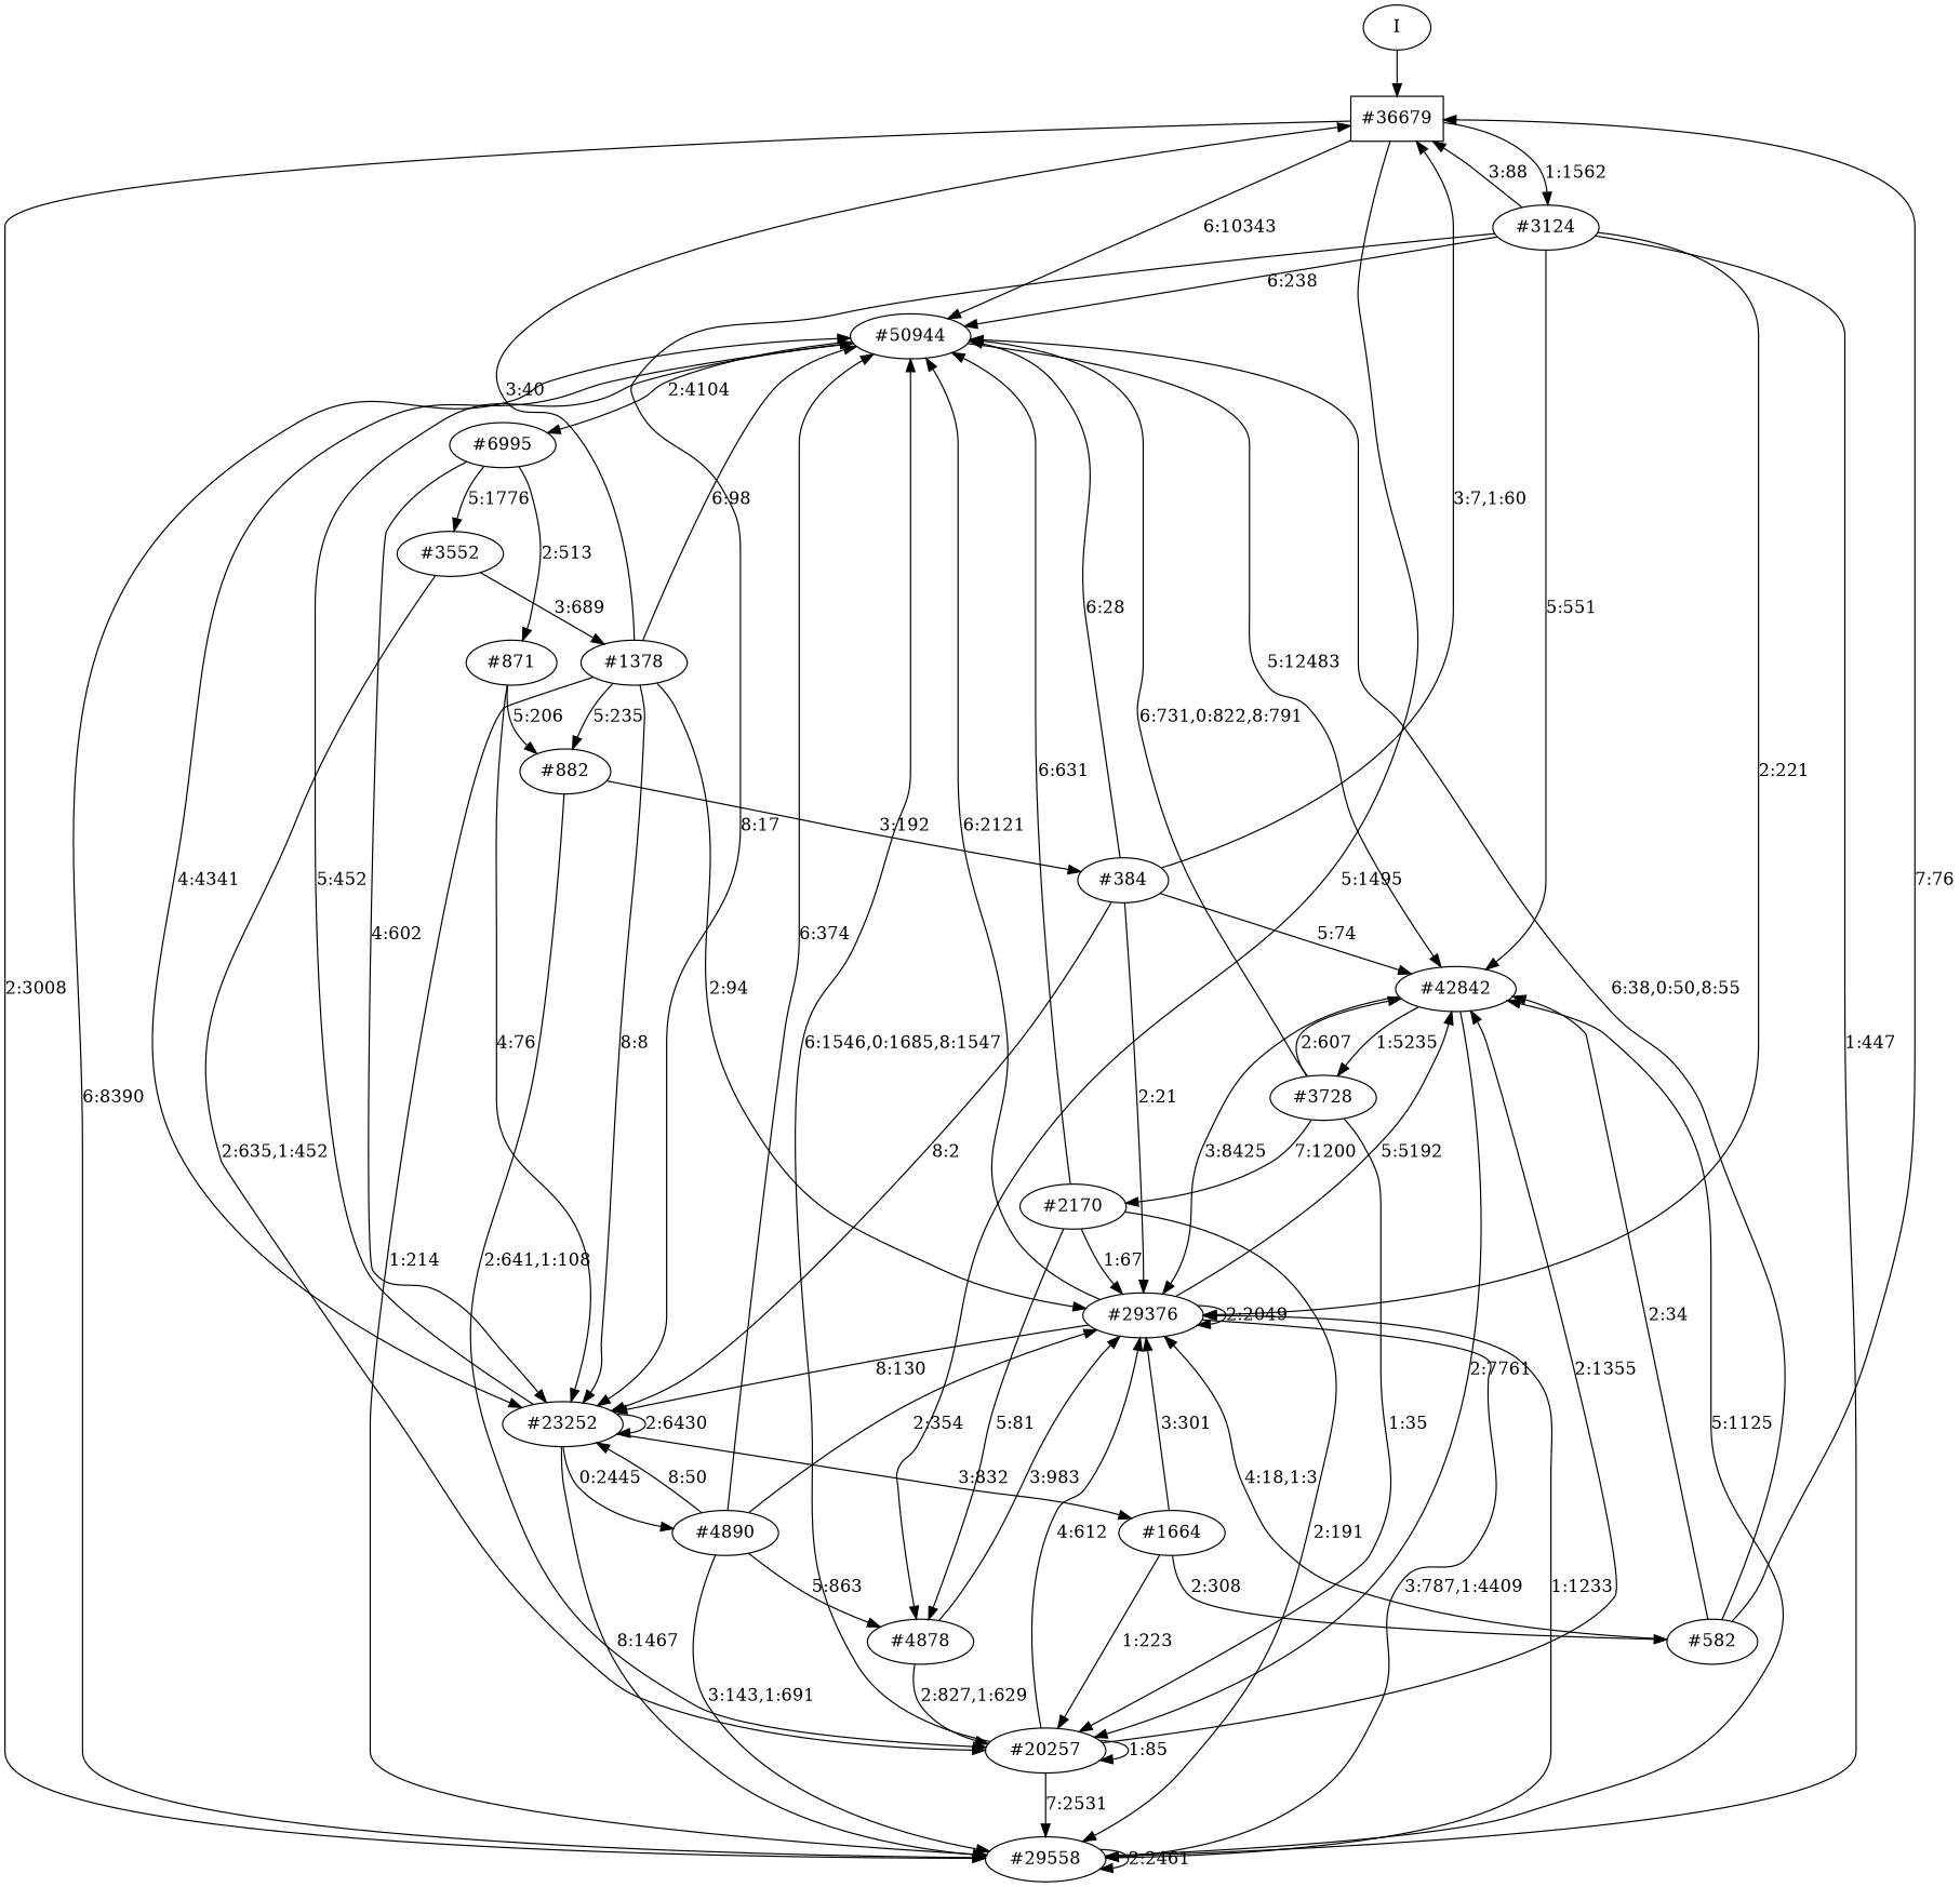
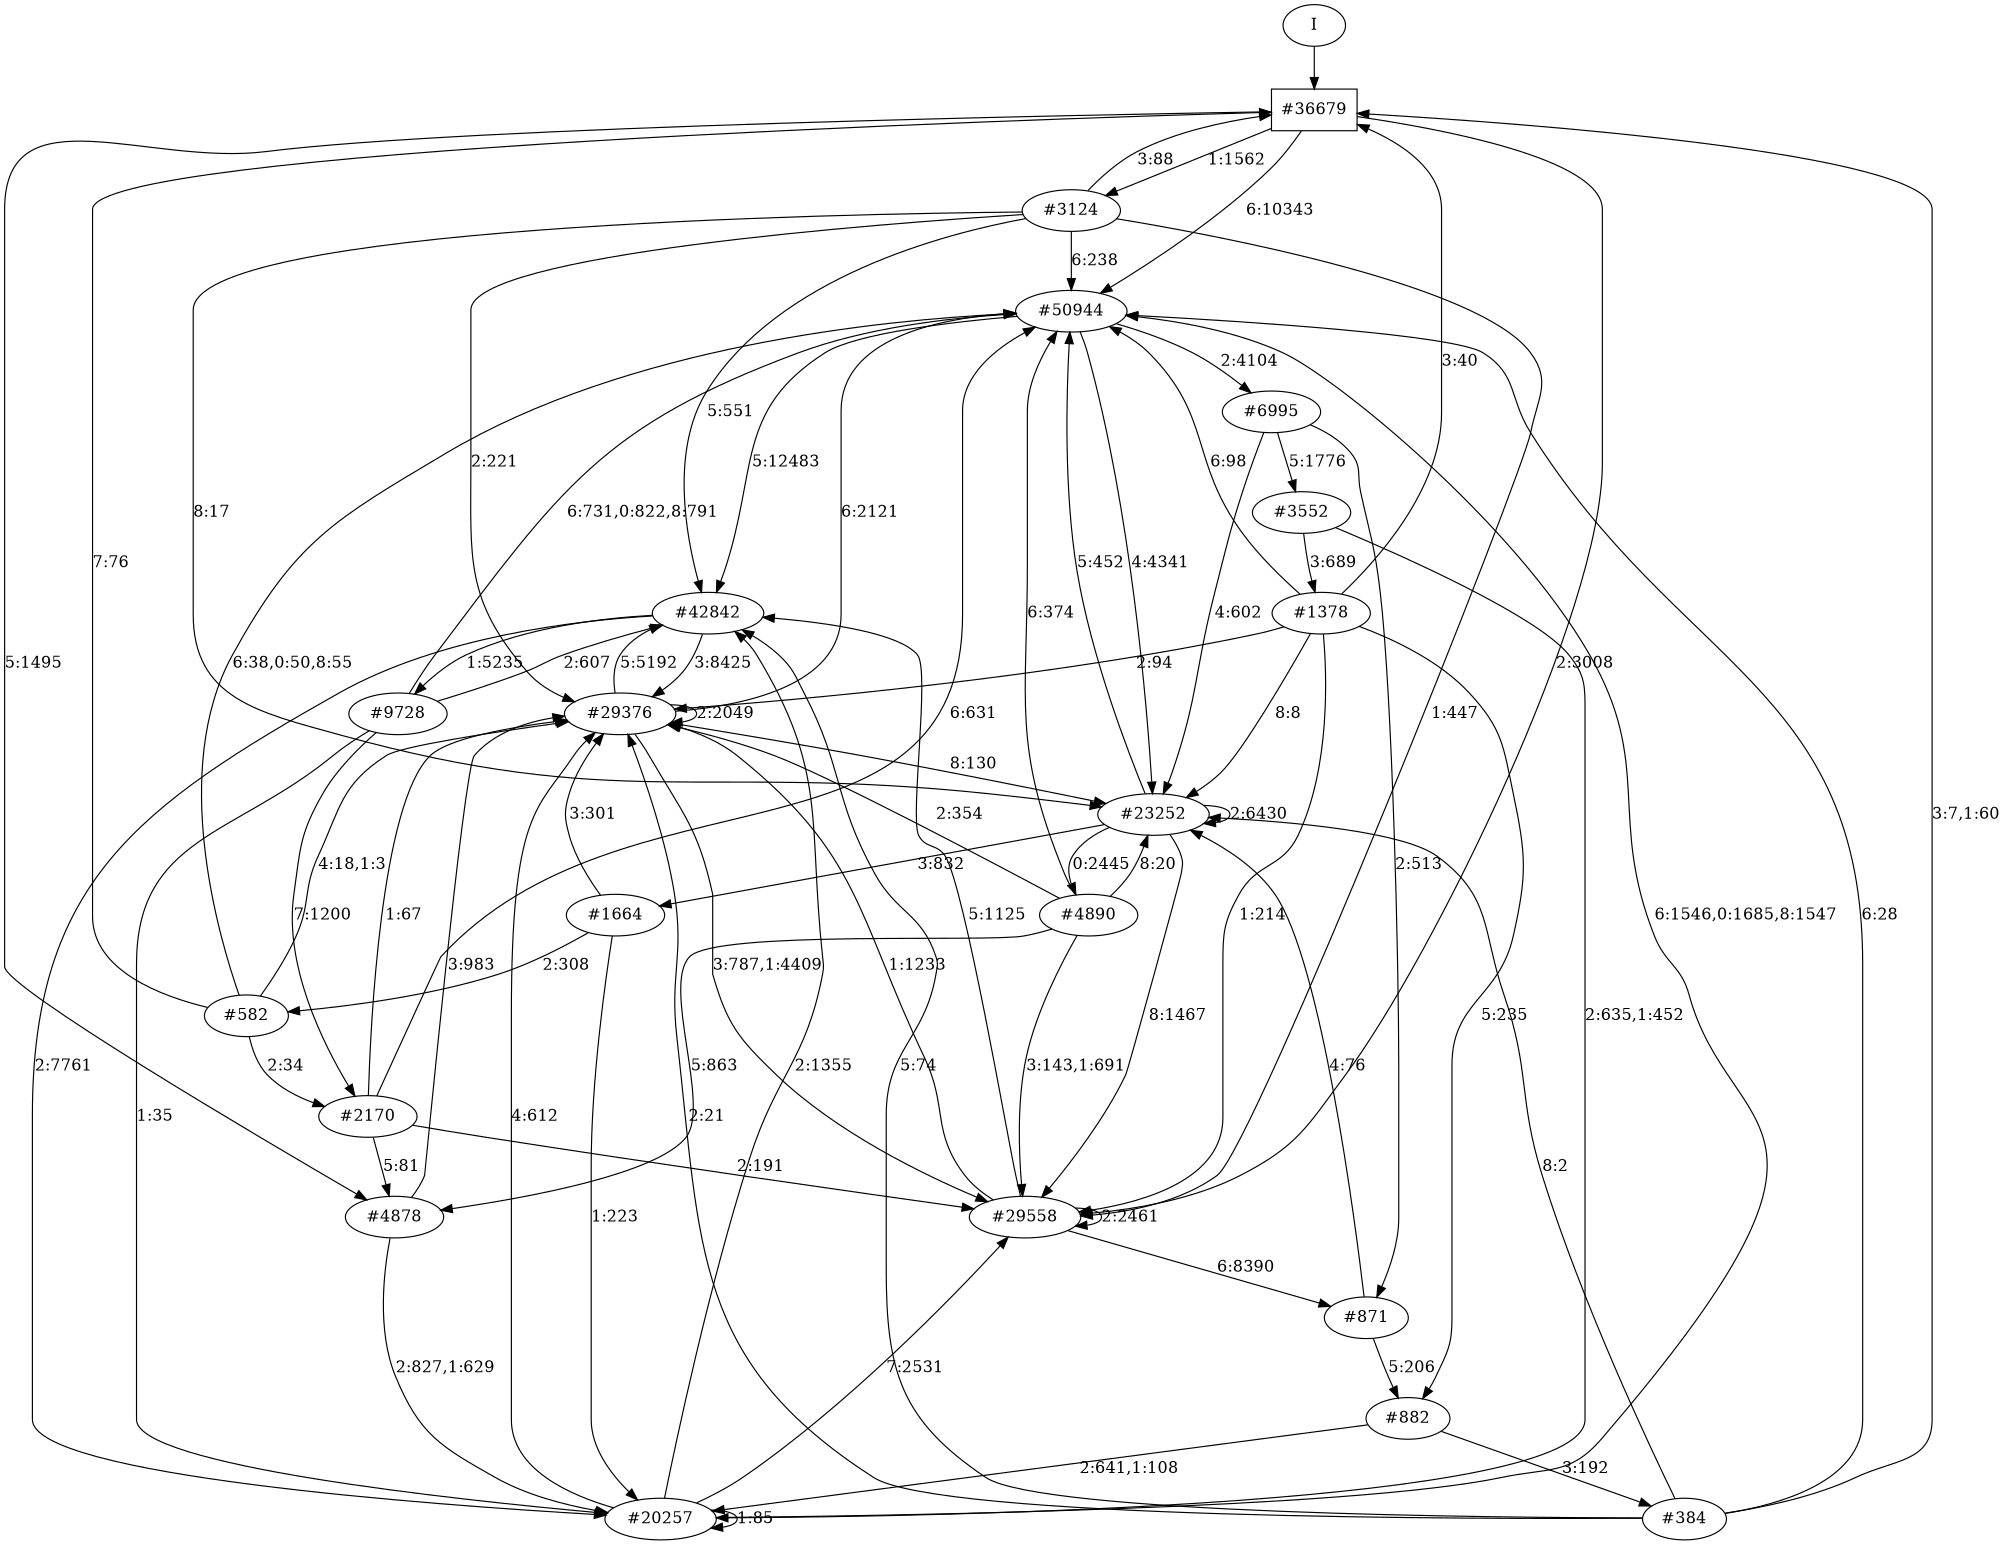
  digraph {
    n1 [label="#36679" shape=box]
    n2 [label="#50944"]
    n3 [label="#3124"]
    n4 [label="#4878"]
    n5 [label="#29558"]
    n6 [label="#42842"]
    n7 [label="#6995"]
    n8 [label="#23252"]
    n9 [label="#29376"]
    n10 [label="#20257"]
    I
-   n12 [label="#3728"]
+   n12 [label="#9728"]
    n13 [label="#3552"]
    n14 [label="#871"]
    n15 [label="#4890"]
    n16 [label="#1664"]
    n17 [label="#2170"]
    n18 [label="#1378"]
    n19 [label="#882"]
    n20 [label="#582"]
    n21 [label="#384"]
    n1 -> n2 [label="6:10343"]
    n1 -> n3 [label="1:1562"]
    n1 -> n4 [label="5:1495"]
    n1 -> n5 [label="2:3008"]
    n2 -> n6 [label="5:12483"]
    n2 -> n7 [label="2:4104"]
    n2 -> n8 [label="4:4341"]
    n3 -> n1 [label="3:88"]
    n3 -> n2 [label="6:238"]
    n3 -> n5 [label="1:447"]
    n3 -> n6 [label="5:551"]
    n3 -> n8 [label="8:17"]
    n3 -> n9 [label="2:221"]
    n4 -> n9 [label="3:983"]
    n4 -> n10 [label="2:827,1:629"]
-   n5 -> n2 [label="6:8390"]
+   n5 -> n14 [label="6:8390"]
    n5 -> n5 [label="2:2461"]
    n5 -> n6 [label="5:1125"]
    n5 -> n9 [label="1:1233"]
    n6 -> n9 [label="3:8425"]
    n6 -> n10 [label="2:7761"]
    n6 -> n12 [label="1:5235"]
    n7 -> n8 [label="4:602"]
    n7 -> n13 [label="5:1776"]
    n7 -> n14 [label="2:513"]
    n8 -> n2 [label="5:452"]
    n8 -> n5 [label="8:1467"]
    n8 -> n8 [label="2:6430"]
    n8 -> n15 [label="0:2445"]
    n8 -> n16 [label="3:832"]
    n9 -> n2 [label="6:2121"]
    n9 -> n5 [label="3:787,1:4409"]
    n9 -> n6 [label="5:5192"]
    n9 -> n8 [label="8:130"]
    n9 -> n9 [label="2:2049"]
    n10 -> n2 [label="6:1546,0:1685,8:1547"]
    n10 -> n5 [label="7:2531"]
    n10 -> n6 [label="2:1355"]
    n10 -> n9 [label="4:612"]
    n10 -> n10 [label="1:85"]
    I -> n1
    n12 -> n2 [label="6:731,0:822,8:791"]
    n12 -> n6 [label="2:607"]
    n12 -> n10 [label="1:35"]
    n12 -> n17 [label="7:1200"]
    n13 -> n10 [label="2:635,1:452"]
    n13 -> n18 [label="3:689"]
    n14 -> n8 [label="4:76"]
    n14 -> n19 [label="5:206"]
    n15 -> n2 [label="6:374"]
    n15 -> n4 [label="5:863"]
    n15 -> n5 [label="3:143,1:691"]
-   n15 -> n8 [label="8:50"]
+   n15 -> n8 [label="8:20"]
    n15 -> n9 [label="2:354"]
    n16 -> n9 [label="3:301"]
    n16 -> n10 [label="1:223"]
    n16 -> n20 [label="2:308"]
    n17 -> n2 [label="6:631"]
    n17 -> n4 [label="5:81"]
    n17 -> n5 [label="2:191"]
    n17 -> n9 [label="1:67"]
    n18 -> n1 [label="3:40"]
    n18 -> n2 [label="6:98"]
    n18 -> n5 [label="1:214"]
    n18 -> n8 [label="8:8"]
    n18 -> n9 [label="2:94"]
    n18 -> n19 [label="5:235"]
    n19 -> n10 [label="2:641,1:108"]
    n19 -> n21 [label="3:192"]
    n20 -> n1 [label="7:76"]
    n20 -> n2 [label="6:38,0:50,8:55"]
-   n20 -> n6 [label="2:34"]
+   n20 -> n17 [label="2:34"]
    n20 -> n9 [label="4:18,1:3"]
    n21 -> n1 [label="3:7,1:60"]
    n21 -> n2 [label="6:28"]
    n21 -> n6 [label="5:74"]
    n21 -> n8 [label="8:2"]
    n21 -> n9 [label="2:21"]
  }
